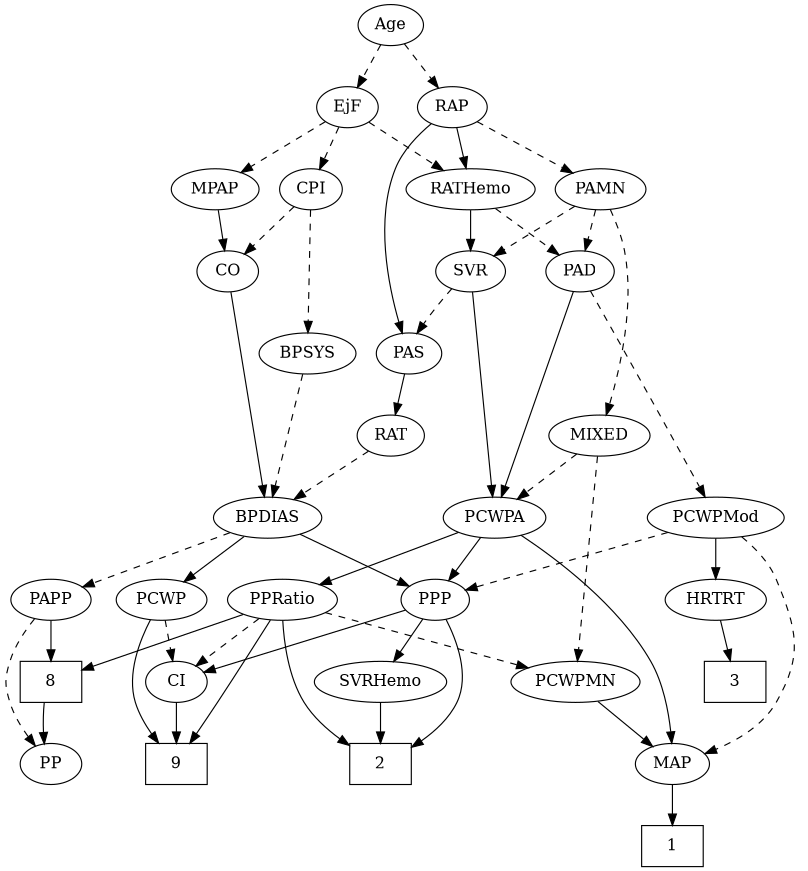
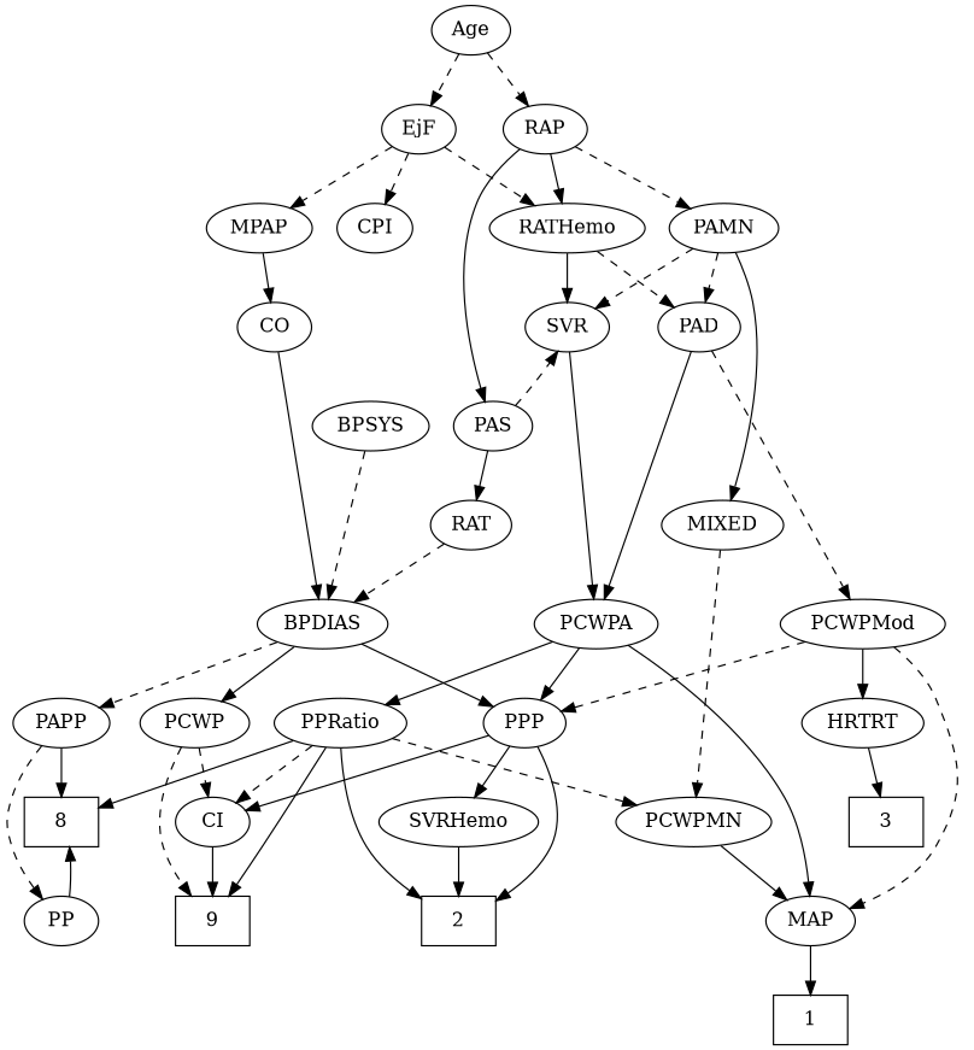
  strict digraph {
    edge [style=solid]
    1 [height=0.5 shape=box width=0.75]
    2 [height=0.5 shape=box width=0.75]
    3 [height=0.5 shape=box width=0.75]
    n4 [height=0.5 label=8 shape=box width=0.75]
    n5 [height=0.5 label=9 shape=box width=0.75]
    Age [height=0.5 width=0.75]
    EjF [height=0.5 width=0.75]
    RAP [height=0.5 width=0.77632]
    MPAP [height=0.5 width=0.97491]
    RATHemo [height=0.5 width=1.3721]
    CPI [height=0.5 width=0.75]
    PAS [height=0.5 width=0.75]
    PAMN [height=0.5 width=1.011]
    CO [height=0.5 width=0.75]
    PAD [height=0.5 width=0.79437]
    SVR [height=0.5 width=0.77632]
    BPSYS [height=0.5 width=1.0471]
    RAT [height=0.5 width=0.75827]
    MIXED [height=0.5 width=1.1193]
    BPDIAS [height=0.5 width=1.1735]
    PCWPA [height=0.5 width=1.1555]
    PCWPMod [height=0.5 width=1.4443]
    PCWPMN [height=0.5 width=1.3902]
    MAP [height=0.5 width=0.84854]
    PPP [height=0.5 width=0.75]
    PPRatio [height=0.5 width=1.1013]
    SVRHemo [height=0.5 width=1.3902]
    CI [height=0.5 width=0.75]
    PCWP [height=0.5 width=0.97491]
    PAPP [height=0.5 width=0.88464]
    HRTRT [height=0.5 width=1.1013]
    PP [height=0.5 width=0.75]
    Age -> EjF [style=dashed]
    Age -> RAP [style=dashed]
    EjF -> MPAP [style=dashed]
    EjF -> RATHemo [style=dashed]
    EjF -> CPI [style=dashed]
    RAP -> RATHemo
    RAP -> PAS
    RAP -> PAMN [style=dashed]
    MPAP -> CO
    RATHemo -> PAD [style=dashed]
    RATHemo -> SVR
-   CPI -> CO [style=dashed]
-   CPI -> BPSYS [style=dashed]
-   SVR -> PAS [style=dashed]
+   PAS -> SVR [style=dashed]
    PAS -> RAT
    PAMN -> PAD [style=dashed]
    PAMN -> SVR [style=dashed]
-   PAMN -> MIXED [style=dashed]
+   PAMN -> MIXED
    CO -> BPDIAS
    PAD -> PCWPA
    PAD -> PCWPMod [style=dashed]
    SVR -> PCWPA
    BPSYS -> BPDIAS [style=dashed]
    RAT -> BPDIAS [style=dashed]
-   MIXED -> PCWPA [style=dashed]
    MIXED -> PCWPMN [style=dashed]
    BPDIAS -> PPP
    BPDIAS -> PCWP
    BPDIAS -> PAPP [style=dashed]
    PCWPA -> MAP
    PCWPA -> PPP
    PCWPA -> PPRatio
    PCWPMod -> MAP [style=dashed]
    PCWPMod -> PPP [style=dashed]
    PCWPMod -> HRTRT
    PCWPMN -> MAP
    MAP -> 1
    PPP -> 2
    PPP -> SVRHemo
    PPP -> CI
    PPRatio -> 2
    PPRatio -> n4
    PPRatio -> n5
    PPRatio -> PCWPMN [style=dashed]
    PPRatio -> CI [style=dashed]
    SVRHemo -> 2
    CI -> n5
-   PCWP -> n5
+   PCWP -> n5 [style=dashed]
    PCWP -> CI [style=dashed]
    PAPP -> n4
    PAPP -> PP [style=dashed]
    HRTRT -> 3
-   n4 -> PP
+   PP -> n4
  }
